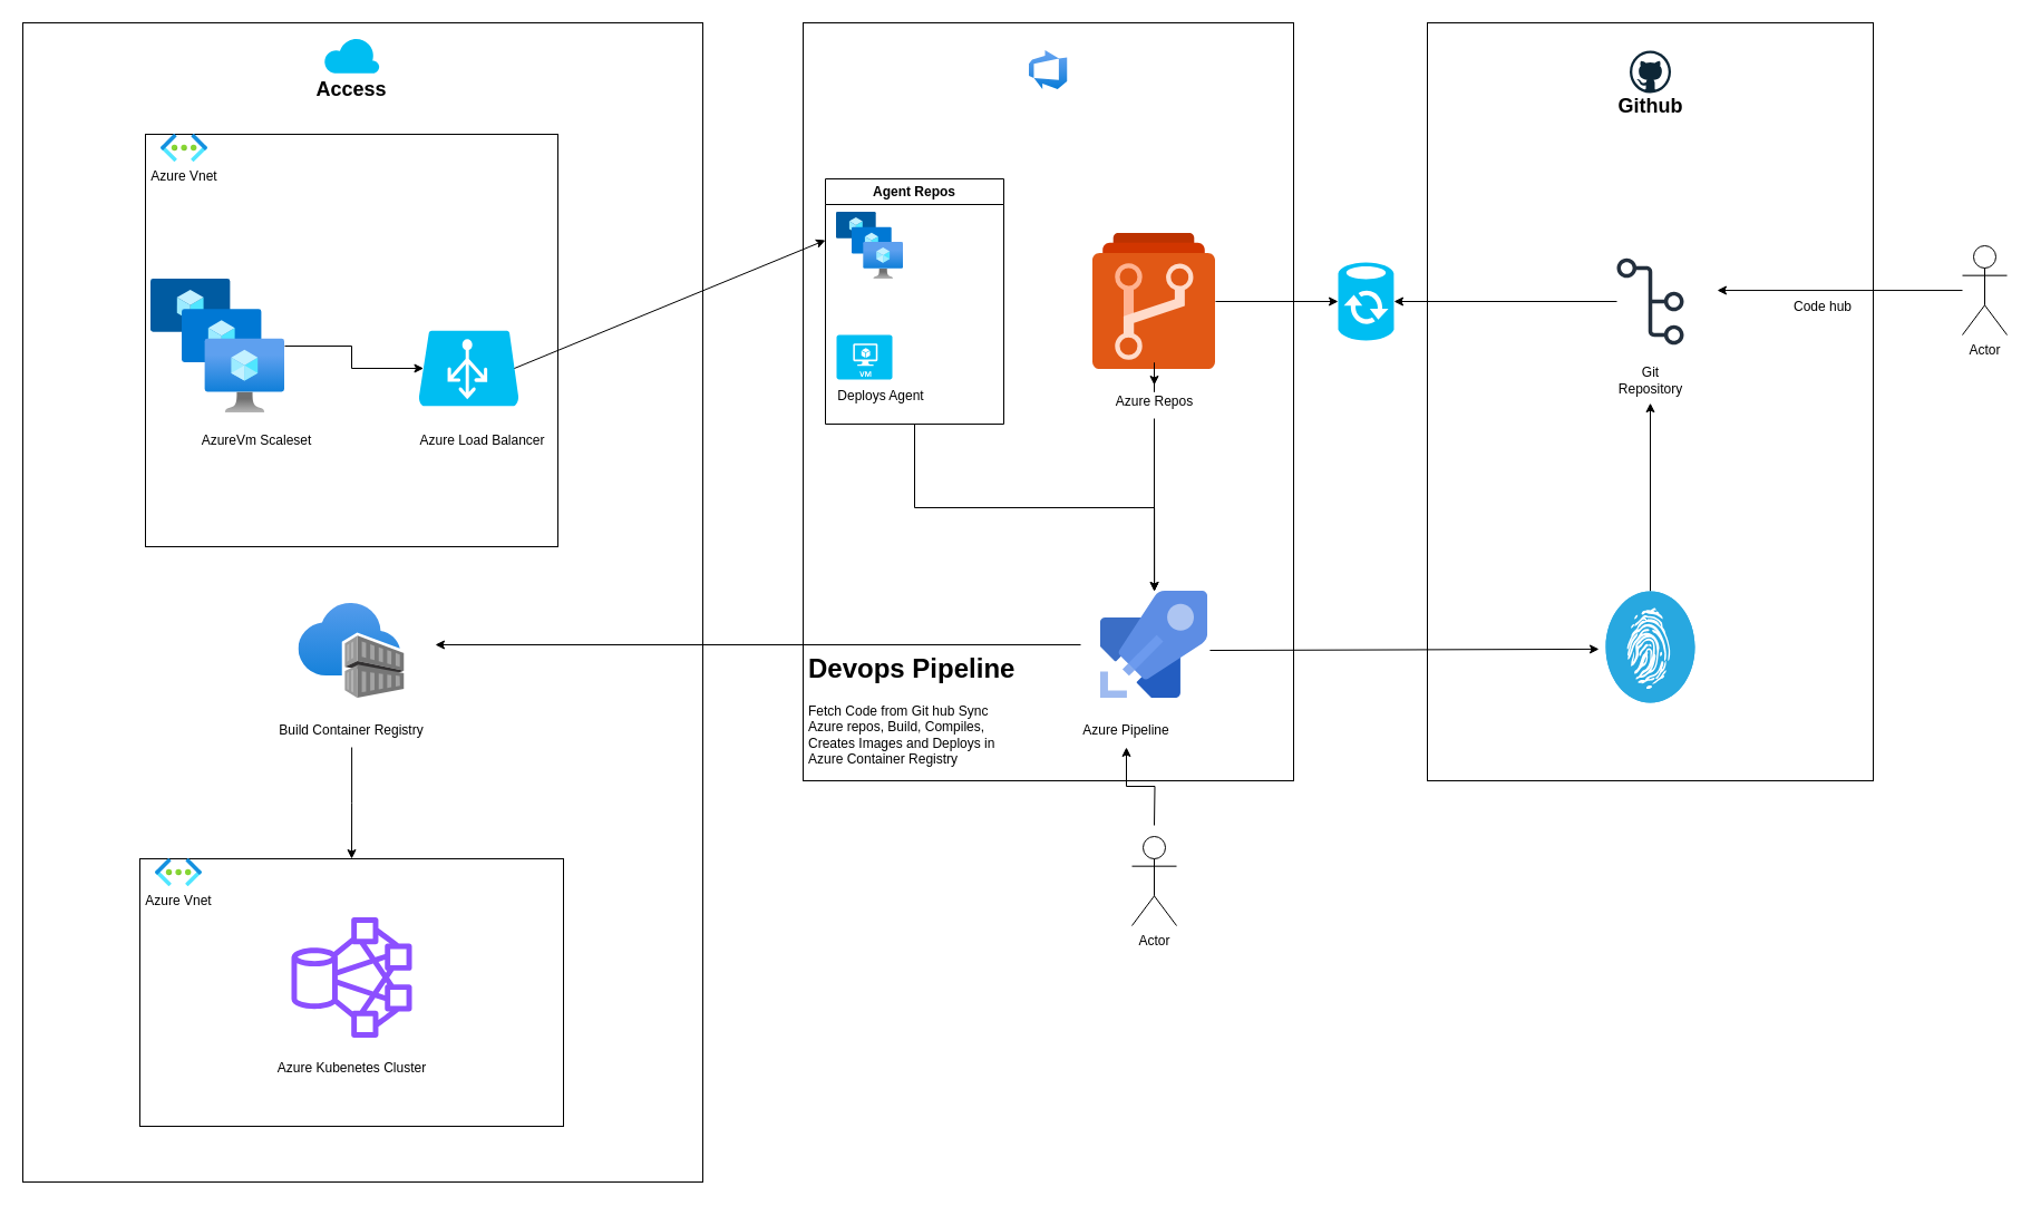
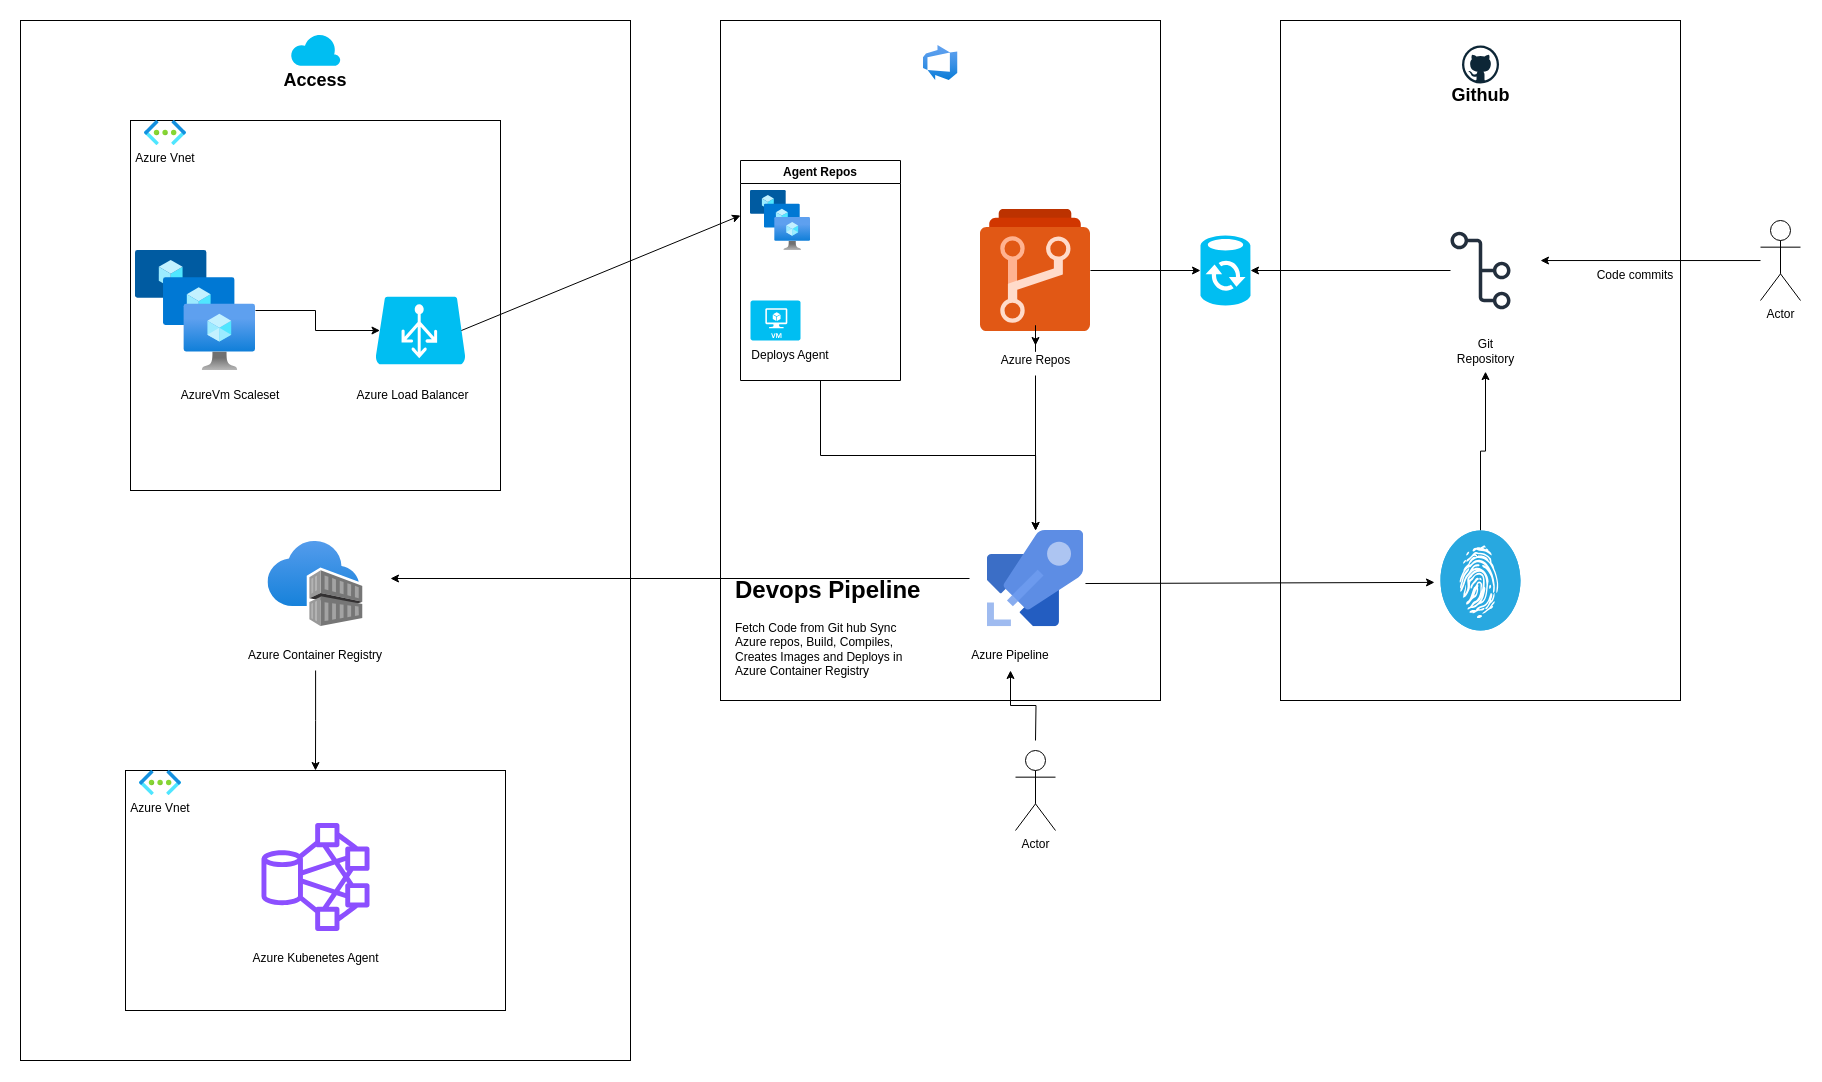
  <mxCell id="0" />
  <mxCell id="1" parent="0" />
  <mxCell id="2" value="" style="rounded=0;whiteSpace=wrap;html=1;" vertex="1" parent="1"><mxGeometry x="20" y="20" width="610" height="1040" as="geometry" /></mxCell>
  <mxCell id="3" value="&lt;h2&gt;Access&lt;/h2&gt;" style="text;html=1;strokeColor=none;fillColor=none;align=center;verticalAlign=middle;whiteSpace=wrap;rounded=0;" vertex="1" parent="1"><mxGeometry x="285.01" y="65.25" width="60" height="30" as="geometry" /></mxCell>
  <mxCell id="4" value="" style="verticalLabelPosition=bottom;html=1;verticalAlign=top;align=center;strokeColor=none;fillColor=#00BEF2;shape=mxgraph.azure.virtual_network;pointerEvents=1;" vertex="1" parent="1"><mxGeometry x="290" y="130" width="50" height="20" as="geometry" /></mxCell>
  <mxCell id="5" value="" style="whiteSpace=wrap;html=1;aspect=fixed;" vertex="1" parent="1"><mxGeometry x="130" y="120" width="370" height="370" as="geometry" /></mxCell>
  <mxCell id="6" value="" style="verticalLabelPosition=bottom;html=1;verticalAlign=top;align=center;strokeColor=none;fillColor=#00BEF2;shape=mxgraph.azure.cloud;" vertex="1" parent="1"><mxGeometry x="290.01" y="32.75" width="50" height="32.5" as="geometry" /></mxCell>
  <mxCell id="7" value="" style="image;aspect=fixed;html=1;points=[];align=center;fontSize=12;image=img/lib/azure2/compute/VM_Scale_Sets.svg;" vertex="1" parent="1"><mxGeometry x="135" y="250" width="120" height="120" as="geometry" /></mxCell>
  <mxCell id="8" value="" style="verticalLabelPosition=bottom;html=1;verticalAlign=top;align=center;strokeColor=none;fillColor=#00BEF2;shape=mxgraph.azure.azure_load_balancer;" vertex="1" parent="1"><mxGeometry x="375" y="296.25" width="90" height="67.5" as="geometry" /></mxCell>
  <mxCell id="9" style="edgeStyle=orthogonalEdgeStyle;rounded=0;orthogonalLoop=1;jettySize=auto;html=1;entryX=0.05;entryY=0.5;entryDx=0;entryDy=0;entryPerimeter=0;" edge="1" parent="1" source="7" target="8"><mxGeometry relative="1" as="geometry" /></mxCell>
  <mxCell id="10" value="AzureVm Scaleset" style="text;html=1;strokeColor=none;fillColor=none;align=center;verticalAlign=middle;whiteSpace=wrap;rounded=0;" vertex="1" parent="1"><mxGeometry x="160" y="380" width="140" height="30" as="geometry" /></mxCell>
- <mxCell id="11" value="Azure Load Balancer" style="text;html=1;strokeColor=none;fillColor=none;align=center;verticalAlign=middle;whiteSpace=wrap;rounded=0;" vertex="1" parent="1"><mxGeometry x="375" y="380" width="115" height="30" as="geometry" /></mxCell>
+ <mxCell id="11" value="Azure Load Balancer" style="text;html=1;strokeColor=none;fillColor=none;align=center;verticalAlign=middle;whiteSpace=wrap;rounded=0;" vertex="1" parent="1"><mxGeometry x="355" y="380" width="115" height="30" as="geometry" /></mxCell>
  <mxCell id="12" value="Azure Vnet" style="text;html=1;strokeColor=none;fillColor=none;align=center;verticalAlign=middle;whiteSpace=wrap;rounded=0;" vertex="1" parent="1"><mxGeometry x="130" y="142.5" width="70" height="30" as="geometry" /></mxCell>
  <mxCell id="13" value="" style="image;aspect=fixed;html=1;points=[];align=center;fontSize=12;image=img/lib/azure2/networking/Virtual_Networks.svg;" vertex="1" parent="1"><mxGeometry x="144.06" y="120" width="41.88" height="25" as="geometry" /></mxCell>
  <mxCell id="14" value="" style="rounded=0;whiteSpace=wrap;html=1;" vertex="1" parent="1"><mxGeometry x="720" y="20" width="440" height="680" as="geometry" /></mxCell>
  <mxCell id="15" style="edgeStyle=orthogonalEdgeStyle;rounded=0;orthogonalLoop=1;jettySize=auto;html=1;exitX=0.5;exitY=1;exitDx=0;exitDy=0;" edge="1" parent="1" source="16" target="24"><mxGeometry relative="1" as="geometry" /></mxCell>
  <mxCell id="16" value="Agent Repos" style="swimlane;whiteSpace=wrap;html=1;" vertex="1" parent="1"><mxGeometry x="740" y="160" width="160" height="220" as="geometry" /></mxCell>
  <mxCell id="17" value="" style="image;aspect=fixed;html=1;points=[];align=center;fontSize=12;image=img/lib/azure2/compute/VM_Scale_Sets.svg;" vertex="1" parent="16"><mxGeometry x="10" y="30" width="60" height="60" as="geometry" /></mxCell>
  <mxCell id="18" value="Deploys Agent" style="text;html=1;strokeColor=none;fillColor=none;align=center;verticalAlign=middle;whiteSpace=wrap;rounded=0;" vertex="1" parent="16"><mxGeometry y="180" width="100" height="30" as="geometry" /></mxCell>
  <mxCell id="19" value="" style="image;aspect=fixed;html=1;points=[];align=center;fontSize=12;image=img/lib/azure2/devops/Azure_DevOps.svg;" vertex="1" parent="1"><mxGeometry x="922.5" y="45" width="35" height="35" as="geometry" /></mxCell>
  <mxCell id="20" value="" style="endArrow=classic;html=1;rounded=0;exitX=0.955;exitY=0.5;exitDx=0;exitDy=0;exitPerimeter=0;entryX=0;entryY=0.25;entryDx=0;entryDy=0;" edge="1" parent="1" source="8" target="16"><mxGeometry width="50" height="50" relative="1" as="geometry"><mxPoint x="900" y="370" as="sourcePoint" /><mxPoint x="760" y="360" as="targetPoint" /></mxGeometry></mxCell>
  <mxCell id="21" value="" style="verticalLabelPosition=bottom;html=1;verticalAlign=top;align=center;strokeColor=none;fillColor=#00BEF2;shape=mxgraph.azure.virtual_machine;" vertex="1" parent="1"><mxGeometry x="750" y="300" width="50" height="40" as="geometry" /></mxCell>
  <mxCell id="22" style="edgeStyle=orthogonalEdgeStyle;rounded=0;orthogonalLoop=1;jettySize=auto;html=1;" edge="1" parent="1" source="26" target="24"><mxGeometry relative="1" as="geometry" /></mxCell>
  <mxCell id="23" value="" style="image;sketch=0;aspect=fixed;html=1;points=[];align=center;fontSize=12;image=img/lib/mscae/Azure_Repos.svg;" vertex="1" parent="1"><mxGeometry x="980" y="208.89" width="110" height="122.22" as="geometry" /></mxCell>
  <mxCell id="24" value="" style="image;sketch=0;aspect=fixed;html=1;points=[];align=center;fontSize=12;image=img/lib/mscae/Azure_Pipelines.svg;" vertex="1" parent="1"><mxGeometry x="986.88" y="530" width="96.25" height="96.25" as="geometry" /></mxCell>
  <mxCell id="25" value="" style="edgeStyle=orthogonalEdgeStyle;rounded=0;orthogonalLoop=1;jettySize=auto;html=1;" edge="1" parent="1" source="23" target="26"><mxGeometry relative="1" as="geometry"><mxPoint x="1035" y="331" as="sourcePoint" /><mxPoint x="1035" y="430" as="targetPoint" /></mxGeometry></mxCell>
  <mxCell id="26" value="Azure Repos" style="text;html=1;strokeColor=none;fillColor=none;align=center;verticalAlign=middle;whiteSpace=wrap;rounded=0;" vertex="1" parent="1"><mxGeometry x="997.5" y="345" width="75" height="30" as="geometry" /></mxCell>
  <mxCell id="27" value="Azure Pipeline" style="text;html=1;strokeColor=none;fillColor=none;align=center;verticalAlign=middle;whiteSpace=wrap;rounded=0;" vertex="1" parent="1"><mxGeometry x="968.76" y="640" width="82.49" height="30" as="geometry" /></mxCell>
  <mxCell id="28" value="" style="rounded=0;whiteSpace=wrap;html=1;" vertex="1" parent="1"><mxGeometry x="1280" y="20" width="400" height="680" as="geometry" /></mxCell>
  <mxCell id="29" value="" style="dashed=0;outlineConnect=0;html=1;align=center;labelPosition=center;verticalLabelPosition=bottom;verticalAlign=top;shape=mxgraph.weblogos.github" vertex="1" parent="1"><mxGeometry x="1461.5" y="45" width="37" height="38" as="geometry" /></mxCell>
  <mxCell id="30" value="&lt;h2&gt;Github&lt;/h2&gt;" style="text;html=1;strokeColor=none;fillColor=none;align=center;verticalAlign=middle;whiteSpace=wrap;rounded=0;" vertex="1" parent="1"><mxGeometry x="1414.51" y="80" width="130.99" height="30" as="geometry" /></mxCell>
  <mxCell id="31" value="" style="sketch=0;outlineConnect=0;fontColor=#232F3E;gradientColor=none;fillColor=#232F3D;strokeColor=none;dashed=0;verticalLabelPosition=bottom;verticalAlign=top;align=center;html=1;fontSize=12;fontStyle=0;aspect=fixed;pointerEvents=1;shape=mxgraph.aws4.git_repository;" vertex="1" parent="1"><mxGeometry x="1450" y="231" width="60" height="78" as="geometry" /></mxCell>
  <mxCell id="32" value="" style="verticalLabelPosition=bottom;html=1;verticalAlign=top;align=center;strokeColor=none;fillColor=#00BEF2;shape=mxgraph.azure.sql_datasync;" vertex="1" parent="1"><mxGeometry x="1200" y="235" width="50" height="70" as="geometry" /></mxCell>
  <mxCell id="33" style="edgeStyle=orthogonalEdgeStyle;rounded=0;orthogonalLoop=1;jettySize=auto;html=1;entryX=0;entryY=0.5;entryDx=0;entryDy=0;entryPerimeter=0;" edge="1" parent="1" source="23" target="32"><mxGeometry relative="1" as="geometry" /></mxCell>
  <mxCell id="34" style="edgeStyle=orthogonalEdgeStyle;rounded=0;orthogonalLoop=1;jettySize=auto;html=1;entryX=1;entryY=0.5;entryDx=0;entryDy=0;entryPerimeter=0;" edge="1" parent="1" source="31" target="32"><mxGeometry relative="1" as="geometry" /></mxCell>
  <mxCell id="35" style="edgeStyle=orthogonalEdgeStyle;rounded=0;orthogonalLoop=1;jettySize=auto;html=1;entryX=0.5;entryY=1;entryDx=0;entryDy=0;" edge="1" parent="1" source="36" target="38"><mxGeometry relative="1" as="geometry"><mxPoint x="1480" y="370" as="targetPoint" /></mxGeometry></mxCell>
  <mxCell id="36" value="" style="fillColor=#28A8E0;verticalLabelPosition=bottom;sketch=0;html=1;strokeColor=#ffffff;verticalAlign=top;align=center;points=[[0.145,0.145,0],[0.5,0,0],[0.855,0.145,0],[1,0.5,0],[0.855,0.855,0],[0.5,1,0],[0.145,0.855,0],[0,0.5,0]];pointerEvents=1;shape=mxgraph.cisco_safe.compositeIcon;bgIcon=ellipse;resIcon=mxgraph.cisco_safe.capability.identity_authorization;" vertex="1" parent="1"><mxGeometry x="1440" y="530" width="80" height="100" as="geometry" /></mxCell>
  <mxCell id="37" value="" style="endArrow=classic;html=1;rounded=0;exitX=1.019;exitY=0.551;exitDx=0;exitDy=0;exitPerimeter=0;entryX=-0.075;entryY=0.519;entryDx=0;entryDy=0;entryPerimeter=0;" edge="1" parent="1" source="24" target="36"><mxGeometry width="50" height="50" relative="1" as="geometry"><mxPoint x="900" y="350" as="sourcePoint" /><mxPoint x="950" y="300" as="targetPoint" /></mxGeometry></mxCell>
- <mxCell id="38" value="Git Repository" style="text;html=1;strokeColor=none;fillColor=none;align=center;verticalAlign=middle;whiteSpace=wrap;rounded=0;" vertex="1" parent="1"><mxGeometry x="1442.5" y="320" width="75" height="41.11" as="geometry" /></mxCell>
+ <mxCell id="38" value="Git Repository" style="text;html=1;strokeColor=none;fillColor=none;align=center;verticalAlign=middle;whiteSpace=wrap;rounded=0;" vertex="1" parent="1"><mxGeometry x="1447.5" y="330" width="75" height="41.11" as="geometry" /></mxCell>
  <mxCell id="39" value="" style="image;aspect=fixed;html=1;points=[];align=center;fontSize=12;image=img/lib/azure2/containers/Container_Registries.svg;" vertex="1" parent="1"><mxGeometry x="267.49" y="541" width="95.03" height="85.25" as="geometry" /></mxCell>
  <mxCell id="40" style="edgeStyle=orthogonalEdgeStyle;rounded=0;orthogonalLoop=1;jettySize=auto;html=1;" edge="1" parent="1" source="41" target="49"><mxGeometry relative="1" as="geometry"><mxPoint x="315" y="750" as="targetPoint" /></mxGeometry></mxCell>
- <mxCell id="41" value="Build Container Registry" style="text;html=1;strokeColor=none;fillColor=none;align=center;verticalAlign=middle;whiteSpace=wrap;rounded=0;" vertex="1" parent="1"><mxGeometry x="236.25" y="640" width="157.51" height="30" as="geometry" /></mxCell>
+ <mxCell id="41" value="Azure Container Registry" style="text;html=1;strokeColor=none;fillColor=none;align=center;verticalAlign=middle;whiteSpace=wrap;rounded=0;" vertex="1" parent="1"><mxGeometry x="236.25" y="640" width="157.51" height="30" as="geometry" /></mxCell>
  <mxCell id="42" style="edgeStyle=orthogonalEdgeStyle;rounded=0;orthogonalLoop=1;jettySize=auto;html=1;" edge="1" parent="1"><mxGeometry relative="1" as="geometry"><mxPoint x="969" y="578" as="sourcePoint" /><mxPoint x="390" y="578" as="targetPoint" /></mxGeometry></mxCell>
- <mxCell id="43" value="&lt;h1&gt;Devops Pipeline&lt;/h1&gt;&lt;p&gt;Fetch Code from Git hub Sync Azure repos, Build, Compiles, Creates Images and Deploys in Azure Container Registry&lt;/p&gt;" style="text;html=1;strokeColor=none;fillColor=none;spacing=5;spacingTop=-20;whiteSpace=wrap;overflow=hidden;rounded=0;" vertex="1" parent="1"><mxGeometry x="720" y="580" width="200" height="120" as="geometry" /></mxCell>
+ <mxCell id="43" value="&lt;h1&gt;Devops Pipeline&lt;/h1&gt;&lt;p&gt;Fetch Code from Git hub Sync Azure repos, Build, Compiles, Creates Images and Deploys in Azure Container Registry&lt;/p&gt;" style="text;html=1;strokeColor=none;fillColor=none;spacing=5;spacingTop=-20;whiteSpace=wrap;overflow=hidden;rounded=0;" vertex="1" parent="1"><mxGeometry x="730" y="570" width="200" height="120" as="geometry" /></mxCell>
  <mxCell id="44" value="Actor" style="shape=umlActor;verticalLabelPosition=bottom;verticalAlign=top;html=1;outlineConnect=0;" vertex="1" parent="1"><mxGeometry x="1760" y="220" width="40" height="80" as="geometry" /></mxCell>
  <mxCell id="45" style="edgeStyle=orthogonalEdgeStyle;rounded=0;orthogonalLoop=1;jettySize=auto;html=1;entryX=0.65;entryY=0.353;entryDx=0;entryDy=0;entryPerimeter=0;" edge="1" parent="1" source="44" target="28"><mxGeometry relative="1" as="geometry" /></mxCell>
- <mxCell id="46" value="Code hub" style="text;html=1;strokeColor=none;fillColor=none;align=center;verticalAlign=middle;whiteSpace=wrap;rounded=0;" vertex="1" parent="1"><mxGeometry x="1590" y="260" width="90" height="30" as="geometry" /></mxCell>
+ <mxCell id="46" value="Code commits" style="text;html=1;strokeColor=none;fillColor=none;align=center;verticalAlign=middle;whiteSpace=wrap;rounded=0;" vertex="1" parent="1"><mxGeometry x="1590" y="260" width="90" height="30" as="geometry" /></mxCell>
  <mxCell id="47" style="edgeStyle=orthogonalEdgeStyle;rounded=0;orthogonalLoop=1;jettySize=auto;html=1;entryX=0.5;entryY=1;entryDx=0;entryDy=0;" edge="1" parent="1" target="27"><mxGeometry relative="1" as="geometry"><mxPoint x="1035.005" y="740" as="sourcePoint" /></mxGeometry></mxCell>
  <mxCell id="48" value="Actor" style="shape=umlActor;verticalLabelPosition=bottom;verticalAlign=top;html=1;outlineConnect=0;" vertex="1" parent="1"><mxGeometry x="1015" y="750" width="40" height="80" as="geometry" /></mxCell>
  <mxCell id="49" value="" style="rounded=0;whiteSpace=wrap;html=1;" vertex="1" parent="1"><mxGeometry x="125" y="770" width="380" height="240" as="geometry" /></mxCell>
  <mxCell id="50" value="" style="sketch=0;outlineConnect=0;fontColor=#232F3E;gradientColor=none;fillColor=#8C4FFF;strokeColor=none;dashed=0;verticalLabelPosition=bottom;verticalAlign=top;align=center;html=1;fontSize=12;fontStyle=0;aspect=fixed;pointerEvents=1;shape=mxgraph.aws4.hdfs_cluster;" vertex="1" parent="1"><mxGeometry x="261" y="822.5" width="108" height="108" as="geometry" /></mxCell>
- <mxCell id="51" value="Azure Kubenetes Cluster" style="text;html=1;strokeColor=none;fillColor=none;align=center;verticalAlign=middle;whiteSpace=wrap;rounded=0;" vertex="1" parent="1"><mxGeometry x="242.5" y="942.5" width="145" height="30" as="geometry" /></mxCell>
+ <mxCell id="51" value="Azure Kubenetes Agent" style="text;html=1;strokeColor=none;fillColor=none;align=center;verticalAlign=middle;whiteSpace=wrap;rounded=0;" vertex="1" parent="1"><mxGeometry x="242.5" y="942.5" width="145" height="30" as="geometry" /></mxCell>
  <mxCell id="52" value="Azure Vnet" style="text;html=1;strokeColor=none;fillColor=none;align=center;verticalAlign=middle;whiteSpace=wrap;rounded=0;" vertex="1" parent="1"><mxGeometry x="125" y="792.5" width="70" height="30" as="geometry" /></mxCell>
  <mxCell id="53" value="" style="image;aspect=fixed;html=1;points=[];align=center;fontSize=12;image=img/lib/azure2/networking/Virtual_Networks.svg;" vertex="1" parent="1"><mxGeometry x="139.06" y="770" width="41.88" height="25" as="geometry" /></mxCell>
